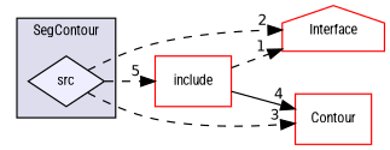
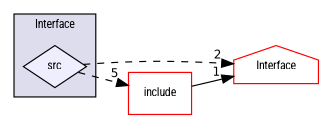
  digraph {
    compound=true
    fontname="Roboto Condensed"
    rankdir=LR
    node [fontname="Roboto Condensed" fontsize=10 shape=box color=red]
    edge [fontname="Roboto Condensed" labeldistance=1.5 labelfontname=Helvetica labelfontsize=10 style=dashed]
    n1 [fillcolor="#eeeeff" label=src pencolor=black shape=diamond style=filled color=""]
    n2 [label=Interface shape=house]
-   n3 [label=Contour]
    n4 [label=include]
    subgraph cluster_1 {
      bgcolor="#ddddee"
      fontsize=10
-     label=SegContour
+     label=Interface
      pencolor=black
      n1
    }
    n1 -> n2 [headlabel=2]
-   n1 -> n3 [headlabel=3]
    n1 -> n4 [headlabel=5]
-   n4 -> n2 [headlabel=1]
-   n4 -> n3 [headlabel=4 style=solid]
+   n4 -> n2 [headlabel=1 style=solid]
  }
